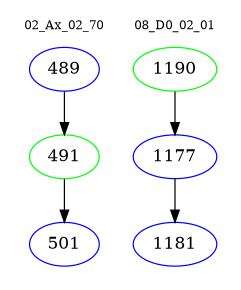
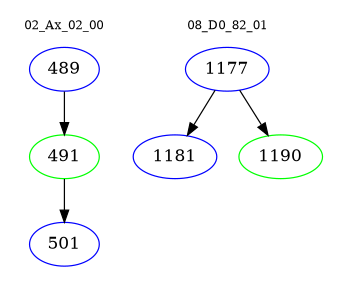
  digraph {
    node [color=blue]
    edge [color=black]
    n1 [label=489]
    n2 [label=501]
    n3 [color=green label=491]
    n4 [label=1177]
    n5 [label=1181]
    n6 [color=green label=1190]
    subgraph cluster_1 {
      color=white
      fontsize=10
-     label="02_Ax_02_70"
+     label="02_Ax_02_00"
      n1
      n2
      n3
    }
    subgraph cluster_2 {
      color=white
      fontsize=10
-     label="08_D0_02_01"
+     label="08_D0_82_01"
      n4
      n5
      n6
    }
    n1 -> n3
    n3 -> n2
    n4 -> n5
-   n6 -> n4
+   n4 -> n6
  }
